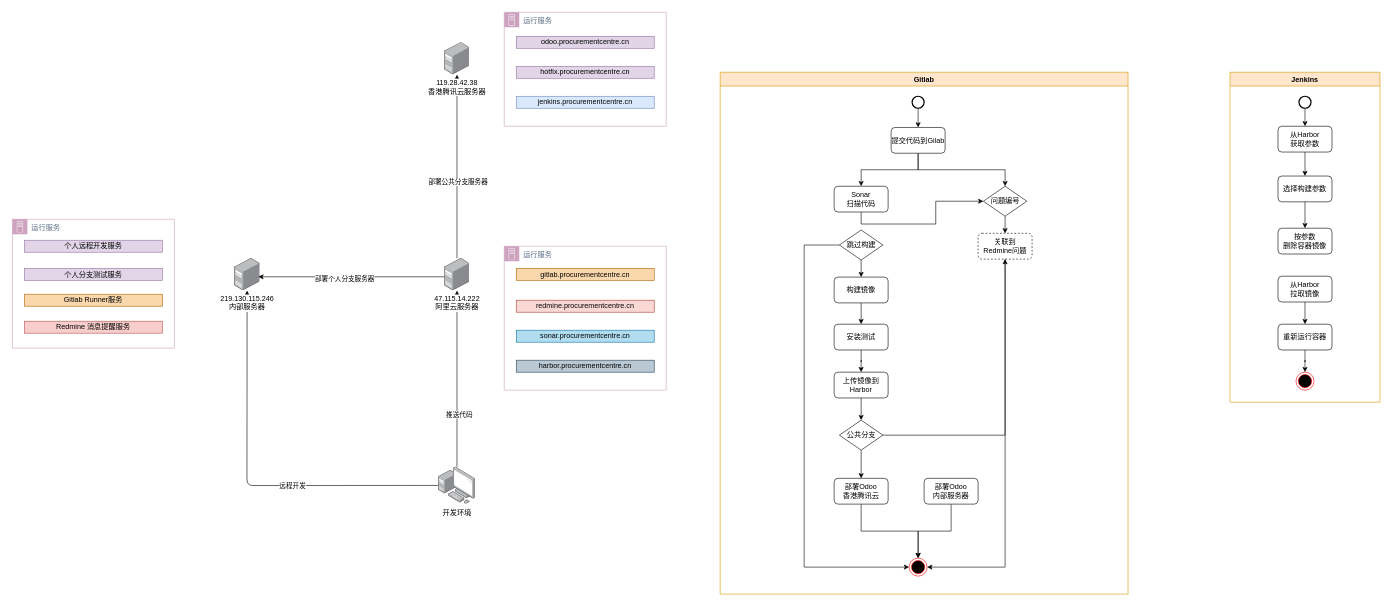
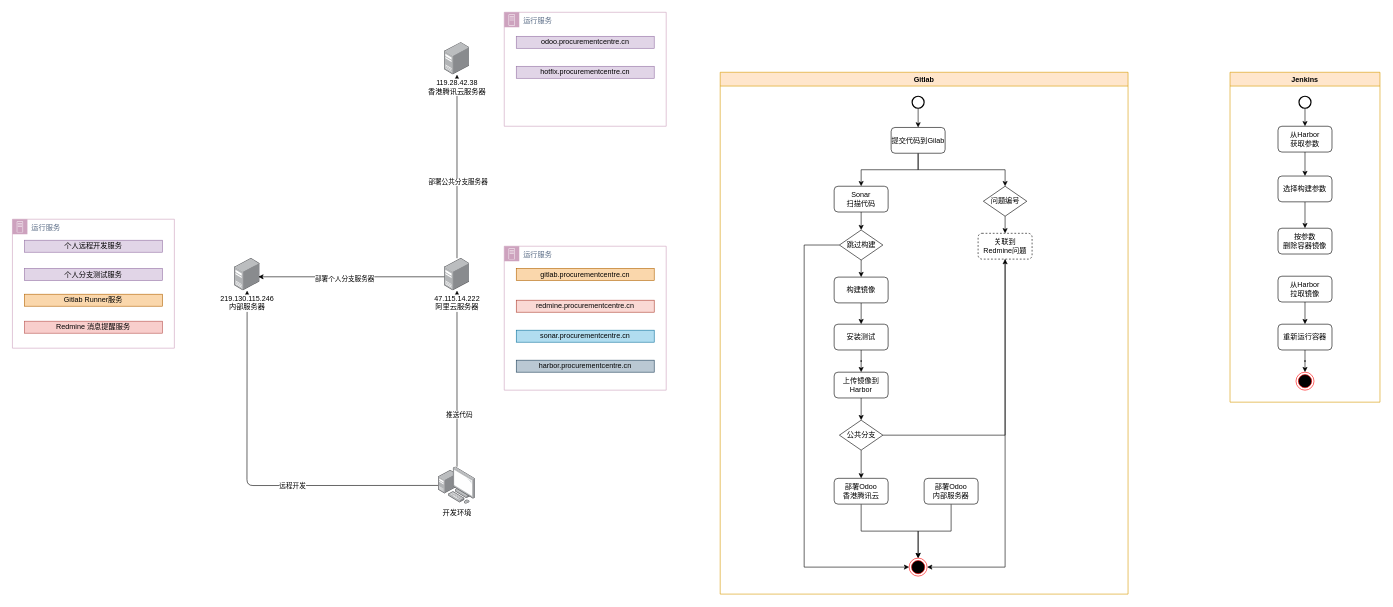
  <mxCell id="0" />
  <mxCell id="1" parent="0" />
  <mxCell id="2" value="Gitlab" style="swimlane;fillColor=#ffe6cc;strokeColor=#d79b00;" vertex="1" parent="1"><mxGeometry x="1200" width="680" height="870" as="geometry" y="120" /></mxCell>
  <mxCell id="3" value="运行服务" style="points=[[0,0],[0.25,0],[0.5,0],[0.75,0],[1,0],[1,0.25],[1,0.5],[1,0.75],[1,1],[0.75,1],[0.5,1],[0.25,1],[0,1],[0,0.75],[0,0.5],[0,0.25]];outlineConnect=0;gradientColor=none;html=1;whiteSpace=wrap;fontSize=12;fontStyle=0;shape=mxgraph.aws4.group;grIcon=mxgraph.aws4.group_on_premise;fillColor=none;verticalAlign=top;align=left;spacingLeft=30;fontColor=#5A6C86;dashed=0;strokeColor=#CDA2BE;" vertex="1" parent="1"><mxGeometry x="20" y="365" width="270" height="215" as="geometry" /></mxCell>
  <mxCell id="4" value="运行服务" style="points=[[0,0],[0.25,0],[0.5,0],[0.75,0],[1,0],[1,0.25],[1,0.5],[1,0.75],[1,1],[0.75,1],[0.5,1],[0.25,1],[0,1],[0,0.75],[0,0.5],[0,0.25]];outlineConnect=0;gradientColor=none;html=1;whiteSpace=wrap;fontSize=12;fontStyle=0;shape=mxgraph.aws4.group;grIcon=mxgraph.aws4.group_on_premise;fillColor=none;verticalAlign=top;align=left;spacingLeft=30;fontColor=#5A6C86;dashed=0;strokeColor=#CDA2BE;" vertex="1" parent="1"><mxGeometry x="840" y="20" width="270" height="190" as="geometry" /></mxCell>
  <mxCell id="5" value="" style="endArrow=classic;html=1;" edge="1" parent="1" source="11" target="14"><mxGeometry width="50" height="50" relative="1" as="geometry"><mxPoint x="520" y="740" as="sourcePoint" /><mxPoint x="570" y="690" as="targetPoint" /><Array as="points"><mxPoint x="411" y="809" /></Array></mxGeometry></mxCell>
  <mxCell id="6" value="远程开发" style="edgeLabel;html=1;align=center;verticalAlign=middle;resizable=0;points=[];" vertex="1" connectable="0" parent="5"><mxGeometry x="-0.242" y="1" relative="1" as="geometry"><mxPoint as="offset" /></mxGeometry></mxCell>
  <mxCell id="7" value="" style="endArrow=classic;html=1;" edge="1" parent="1" source="11" target="13"><mxGeometry width="50" height="50" relative="1" as="geometry"><mxPoint x="730" y="720" as="sourcePoint" /><mxPoint x="780" y="670" as="targetPoint" /></mxGeometry></mxCell>
  <mxCell id="8" value="推送代码" style="edgeLabel;html=1;align=center;verticalAlign=middle;resizable=0;points=[];" vertex="1" connectable="0" parent="7"><mxGeometry x="-0.41" y="-3" relative="1" as="geometry"><mxPoint as="offset" /></mxGeometry></mxCell>
  <mxCell id="9" value="" style="endArrow=classic;html=1;" edge="1" parent="1" source="13" target="12"><mxGeometry width="50" height="50" relative="1" as="geometry"><mxPoint x="750" y="330" as="sourcePoint" /><mxPoint x="820" y="260" as="targetPoint" /></mxGeometry></mxCell>
  <mxCell id="10" value="部署公共分支服务器" style="edgeLabel;html=1;align=center;verticalAlign=middle;resizable=0;points=[];" vertex="1" connectable="0" parent="9"><mxGeometry x="-0.163" y="-1" relative="1" as="geometry"><mxPoint as="offset" /></mxGeometry></mxCell>
  <mxCell id="11" value="开发环境" style="points=[];aspect=fixed;html=1;align=center;shadow=0;dashed=0;image;image=img/lib/allied_telesis/computer_and_terminals/Personal_Computer_with_Server.svg;" parent="1" vertex="1"><mxGeometry x="730" y="777.6" width="62.4" height="62.4" as="geometry" /></mxCell>
  <mxCell id="12" value="&lt;div&gt;119.28.42.38&lt;/div&gt;&lt;div&gt;香港腾讯云服务器&lt;br&gt;&lt;/div&gt;" style="points=[];aspect=fixed;html=1;align=center;shadow=0;dashed=0;image;image=img/lib/allied_telesis/computer_and_terminals/Server_Desktop.svg;" parent="1" vertex="1"><mxGeometry x="739.9" y="70" width="42.6" height="54" as="geometry" /></mxCell>
  <mxCell id="13" value="&lt;div&gt;47.115.14.222&lt;/div&gt;&lt;div&gt;阿里云服务器&lt;br&gt;&lt;/div&gt;" style="points=[];aspect=fixed;html=1;align=center;shadow=0;dashed=0;image;image=img/lib/allied_telesis/computer_and_terminals/Server_Desktop.svg;" parent="1" vertex="1"><mxGeometry x="739.9" y="430" width="42.6" height="54" as="geometry" /></mxCell>
  <mxCell id="14" value="&lt;div&gt;219.130.115.246&lt;/div&gt;&lt;div&gt;内部服务器&lt;br&gt;&lt;/div&gt;" style="points=[];aspect=fixed;html=1;align=center;shadow=0;dashed=0;image;image=img/lib/allied_telesis/computer_and_terminals/Server_Desktop.svg;" parent="1" vertex="1"><mxGeometry x="390" y="430" width="42.6" height="54" as="geometry" /></mxCell>
  <mxCell id="15" value="运行服务" style="points=[[0,0],[0.25,0],[0.5,0],[0.75,0],[1,0],[1,0.25],[1,0.5],[1,0.75],[1,1],[0.75,1],[0.5,1],[0.25,1],[0,1],[0,0.75],[0,0.5],[0,0.25]];outlineConnect=0;gradientColor=none;html=1;whiteSpace=wrap;fontSize=12;fontStyle=0;shape=mxgraph.aws4.group;grIcon=mxgraph.aws4.group_on_premise;fillColor=none;verticalAlign=top;align=left;spacingLeft=30;fontColor=#5A6C86;dashed=0;strokeColor=#CDA2BE;" parent="1" vertex="1"><mxGeometry x="840" y="410" width="270" height="240" as="geometry" /></mxCell>
  <mxCell id="16" value="gitlab.procurementcentre.cn" style="text;html=1;strokeColor=#b46504;fillColor=#fad7ac;align=center;verticalAlign=middle;whiteSpace=wrap;rounded=0;" parent="1" vertex="1"><mxGeometry x="860" y="447" width="230" height="20" as="geometry" /></mxCell>
  <mxCell id="17" value="redmine.procurementcentre.cn" style="text;html=1;strokeColor=#ae4132;fillColor=#fad9d5;align=center;verticalAlign=middle;whiteSpace=wrap;rounded=0;" parent="1" vertex="1"><mxGeometry x="860" y="500" width="230" height="20" as="geometry" /></mxCell>
  <mxCell id="18" value="sonar.procurementcentre.cn" style="text;html=1;strokeColor=#10739e;fillColor=#b1ddf0;align=center;verticalAlign=middle;whiteSpace=wrap;rounded=0;" parent="1" vertex="1"><mxGeometry x="860" y="550" width="230" height="20" as="geometry" /></mxCell>
  <mxCell id="19" value="harbor.procurementcentre.cn" style="text;html=1;strokeColor=#23445d;fillColor=#bac8d3;align=center;verticalAlign=middle;whiteSpace=wrap;rounded=0;" parent="1" vertex="1"><mxGeometry x="860" y="600" width="230" height="20" as="geometry" /></mxCell>
  <mxCell id="20" value="" style="endArrow=classic;html=1;exitX=0.002;exitY=0.574;exitDx=0;exitDy=0;exitPerimeter=0;entryX=0.939;entryY=0.574;entryDx=0;entryDy=0;entryPerimeter=0;" edge="1" parent="1" source="13" target="14"><mxGeometry width="50" height="50" relative="1" as="geometry"><mxPoint x="560" y="470" as="sourcePoint" /><mxPoint x="610" y="420" as="targetPoint" /></mxGeometry></mxCell>
  <mxCell id="21" value="部署个人分支服务器" style="edgeLabel;html=1;align=center;verticalAlign=middle;resizable=0;points=[];" vertex="1" connectable="0" parent="20"><mxGeometry x="0.071" y="4" relative="1" as="geometry"><mxPoint as="offset" /></mxGeometry></mxCell>
  <mxCell id="22" value="odoo.procurementcentre.cn" style="text;html=1;strokeColor=#9673a6;fillColor=#e1d5e7;align=center;verticalAlign=middle;whiteSpace=wrap;rounded=0;" vertex="1" parent="1"><mxGeometry x="860" y="60" width="230" height="20" as="geometry" /></mxCell>
  <mxCell id="23" value="hotfix.procurementcentre.cn" style="text;html=1;strokeColor=#9673a6;fillColor=#e1d5e7;align=center;verticalAlign=middle;whiteSpace=wrap;rounded=0;" vertex="1" parent="1"><mxGeometry x="860" y="110" width="230" height="20" as="geometry" /></mxCell>
- <mxCell id="24" value="jenkins.procurementcentre.cn" style="text;html=1;strokeColor=#6c8ebf;fillColor=#dae8fc;align=center;verticalAlign=middle;whiteSpace=wrap;rounded=0;" vertex="1" parent="1"><mxGeometry x="860" y="160" width="230" height="20" as="geometry" /></mxCell>
  <mxCell id="25" value="个人分支测试服务" style="text;html=1;strokeColor=#9673a6;fillColor=#e1d5e7;align=center;verticalAlign=middle;whiteSpace=wrap;rounded=0;" vertex="1" parent="1"><mxGeometry x="40" y="447" width="230" height="20" as="geometry" /></mxCell>
  <mxCell id="26" value="Gitlab Runner服务" style="text;html=1;strokeColor=#b46504;fillColor=#fad7ac;align=center;verticalAlign=middle;whiteSpace=wrap;rounded=0;" vertex="1" parent="1"><mxGeometry x="40" y="490" width="230" height="20" as="geometry" /></mxCell>
  <mxCell id="27" value="个人远程开发服务" style="text;html=1;strokeColor=#9673a6;fillColor=#e1d5e7;align=center;verticalAlign=middle;whiteSpace=wrap;rounded=0;" vertex="1" parent="1"><mxGeometry x="40" y="400" width="230" height="20" as="geometry" /></mxCell>
  <mxCell id="28" value="Redmine 消息提醒服务" style="text;html=1;strokeColor=#b85450;fillColor=#f8cecc;align=center;verticalAlign=middle;whiteSpace=wrap;rounded=0;" vertex="1" parent="1"><mxGeometry x="40" y="535" width="230" height="20" as="geometry" /></mxCell>
  <mxCell id="29" style="edgeStyle=orthogonalEdgeStyle;rounded=0;orthogonalLoop=1;jettySize=auto;html=1;exitX=0.5;exitY=1;exitDx=0;exitDy=0;entryX=0.5;entryY=0;entryDx=0;entryDy=0;" edge="1" parent="1" source="31" target="35"><mxGeometry relative="1" as="geometry" /></mxCell>
  <mxCell id="30" style="edgeStyle=orthogonalEdgeStyle;rounded=0;orthogonalLoop=1;jettySize=auto;html=1;exitX=0.5;exitY=1;exitDx=0;exitDy=0;entryX=0.5;entryY=0;entryDx=0;entryDy=0;" edge="1" parent="1" source="31" target="39"><mxGeometry relative="1" as="geometry" /></mxCell>
  <mxCell id="31" value="提交代码到Gilab" style="rounded=1;whiteSpace=wrap;html=1;" vertex="1" parent="1"><mxGeometry x="1485" y="212" width="90" height="43" as="geometry" /></mxCell>
  <mxCell id="32" style="edgeStyle=orthogonalEdgeStyle;rounded=0;orthogonalLoop=1;jettySize=auto;html=1;exitX=0.5;exitY=1;exitDx=0;exitDy=0;exitPerimeter=0;entryX=0.5;entryY=0;entryDx=0;entryDy=0;" edge="1" parent="1" source="33" target="31"><mxGeometry relative="1" as="geometry" /></mxCell>
  <mxCell id="33" value="" style="strokeWidth=2;html=1;shape=mxgraph.flowchart.start_2;whiteSpace=wrap;" vertex="1" parent="1"><mxGeometry x="1520" y="160" width="20" height="20" as="geometry" /></mxCell>
- <mxCell id="34" style="edgeStyle=orthogonalEdgeStyle;rounded=0;orthogonalLoop=1;jettySize=auto;html=1;exitX=0.5;exitY=1;exitDx=0;exitDy=0;" edge="1" parent="1" source="35" target="39"><mxGeometry relative="1" as="geometry" /></mxCell>
+ <mxCell id="34" style="edgeStyle=orthogonalEdgeStyle;rounded=0;orthogonalLoop=1;jettySize=auto;html=1;exitX=0.5;exitY=1;exitDx=0;exitDy=0;entryX=0.5;entryY=0;entryDx=0;entryDy=0;" edge="1" parent="1" source="35" target="48"><mxGeometry relative="1" as="geometry" /></mxCell>
  <mxCell id="35" value="&lt;div&gt;Sonar&lt;/div&gt;&lt;div&gt;扫描代码&lt;br&gt;&lt;/div&gt;" style="rounded=1;whiteSpace=wrap;html=1;" vertex="1" parent="1"><mxGeometry x="1390" y="310" width="90" height="43" as="geometry" /></mxCell>
  <mxCell id="36" style="edgeStyle=orthogonalEdgeStyle;rounded=0;orthogonalLoop=1;jettySize=auto;html=1;exitX=0.5;exitY=1;exitDx=0;exitDy=0;entryX=1;entryY=0.5;entryDx=0;entryDy=0;" edge="1" parent="1" source="37" target="56"><mxGeometry relative="1" as="geometry" /></mxCell>
  <mxCell id="37" value="&lt;div&gt;关联到&lt;/div&gt;&lt;div&gt;Redmine问题&lt;/div&gt;" style="rounded=1;whiteSpace=wrap;html=1;dashed=1;" vertex="1" parent="1"><mxGeometry x="1630" y="388.5" width="90" height="43" as="geometry" /></mxCell>
  <mxCell id="38" style="edgeStyle=orthogonalEdgeStyle;rounded=0;orthogonalLoop=1;jettySize=auto;html=1;exitX=0.5;exitY=1;exitDx=0;exitDy=0;entryX=0.5;entryY=0;entryDx=0;entryDy=0;" edge="1" parent="1" source="39" target="37"><mxGeometry relative="1" as="geometry" /></mxCell>
  <mxCell id="39" value="问题编号" style="rhombus;whiteSpace=wrap;html=1;" vertex="1" parent="1"><mxGeometry x="1638.75" y="310" width="72.5" height="50" as="geometry" /></mxCell>
  <mxCell id="40" style="edgeStyle=orthogonalEdgeStyle;rounded=0;orthogonalLoop=1;jettySize=auto;html=1;exitX=0.5;exitY=1;exitDx=0;exitDy=0;entryX=0.5;entryY=0;entryDx=0;entryDy=0;" edge="1" parent="1" source="41" target="43"><mxGeometry relative="1" as="geometry" /></mxCell>
  <mxCell id="41" value="构建镜像" style="rounded=1;whiteSpace=wrap;html=1;" vertex="1" parent="1"><mxGeometry x="1390" y="461.5" width="90" height="43" as="geometry" /></mxCell>
  <mxCell id="42" style="edgeStyle=orthogonalEdgeStyle;rounded=0;orthogonalLoop=1;jettySize=auto;html=1;exitX=0.5;exitY=1;exitDx=0;exitDy=0;" edge="1" parent="1" source="43" target="45"><mxGeometry relative="1" as="geometry" /></mxCell>
  <mxCell id="43" value="安装测试" style="rounded=1;whiteSpace=wrap;html=1;" vertex="1" parent="1"><mxGeometry x="1390" y="540" width="90" height="43" as="geometry" /></mxCell>
  <mxCell id="44" style="edgeStyle=orthogonalEdgeStyle;rounded=0;orthogonalLoop=1;jettySize=auto;html=1;exitX=0.5;exitY=1;exitDx=0;exitDy=0;entryX=0.5;entryY=0;entryDx=0;entryDy=0;" edge="1" parent="1" source="45" target="51"><mxGeometry relative="1" as="geometry" /></mxCell>
  <mxCell id="45" value="上传镜像到&lt;br&gt;Harbor" style="rounded=1;whiteSpace=wrap;html=1;" vertex="1" parent="1"><mxGeometry x="1390" y="620" width="90" height="43" as="geometry" /></mxCell>
  <mxCell id="46" style="edgeStyle=orthogonalEdgeStyle;rounded=0;orthogonalLoop=1;jettySize=auto;html=1;exitX=0;exitY=0.5;exitDx=0;exitDy=0;entryX=0;entryY=0.5;entryDx=0;entryDy=0;" edge="1" parent="1" source="48" target="56"><mxGeometry relative="1" as="geometry"><Array as="points"><mxPoint x="1340" y="408" /><mxPoint x="1340" y="945" /></Array></mxGeometry></mxCell>
  <mxCell id="47" style="edgeStyle=orthogonalEdgeStyle;rounded=0;orthogonalLoop=1;jettySize=auto;html=1;exitX=0.5;exitY=1;exitDx=0;exitDy=0;entryX=0.5;entryY=0;entryDx=0;entryDy=0;" edge="1" parent="1" source="48" target="41"><mxGeometry relative="1" as="geometry" /></mxCell>
  <mxCell id="48" value="跳过构建" style="rhombus;whiteSpace=wrap;html=1;" vertex="1" parent="1"><mxGeometry x="1398.75" y="383" width="72.5" height="50" as="geometry" /></mxCell>
  <mxCell id="49" style="edgeStyle=orthogonalEdgeStyle;rounded=0;orthogonalLoop=1;jettySize=auto;html=1;exitX=0.5;exitY=1;exitDx=0;exitDy=0;entryX=0.5;entryY=0;entryDx=0;entryDy=0;" edge="1" parent="1" source="51" target="53"><mxGeometry relative="1" as="geometry" /></mxCell>
  <mxCell id="50" style="edgeStyle=orthogonalEdgeStyle;rounded=0;orthogonalLoop=1;jettySize=auto;html=1;exitX=1;exitY=0.5;exitDx=0;exitDy=0;" edge="1" parent="1" source="51" target="37"><mxGeometry relative="1" as="geometry" /></mxCell>
  <mxCell id="51" value="公共分支" style="rhombus;whiteSpace=wrap;html=1;" vertex="1" parent="1"><mxGeometry x="1398.75" y="700" width="72.5" height="50" as="geometry" /></mxCell>
  <mxCell id="52" style="edgeStyle=orthogonalEdgeStyle;rounded=0;orthogonalLoop=1;jettySize=auto;html=1;exitX=0.5;exitY=1;exitDx=0;exitDy=0;entryX=0.5;entryY=0;entryDx=0;entryDy=0;" edge="1" parent="1" source="53" target="56"><mxGeometry relative="1" as="geometry" /></mxCell>
  <mxCell id="53" value="部署Odoo&lt;br&gt;香港腾讯云" style="rounded=1;whiteSpace=wrap;html=1;" vertex="1" parent="1"><mxGeometry x="1390" y="797" width="90" height="43" as="geometry" /></mxCell>
  <mxCell id="54" style="edgeStyle=orthogonalEdgeStyle;rounded=0;orthogonalLoop=1;jettySize=auto;html=1;exitX=0.5;exitY=1;exitDx=0;exitDy=0;entryX=0.5;entryY=0;entryDx=0;entryDy=0;" edge="1" parent="1" source="55" target="56"><mxGeometry relative="1" as="geometry" /></mxCell>
  <mxCell id="55" value="部署Odoo&lt;br&gt;内部服务器" style="rounded=1;whiteSpace=wrap;html=1;" vertex="1" parent="1"><mxGeometry x="1540" y="797" width="90" height="43" as="geometry" /></mxCell>
  <mxCell id="56" value="" style="ellipse;html=1;shape=endState;fillColor=#000000;strokeColor=#ff0000;" vertex="1" parent="1"><mxGeometry x="1515" y="930" width="30" height="30" as="geometry" /></mxCell>
  <mxCell id="57" value="Jenkins" style="swimlane;fillColor=#ffe6cc;strokeColor=#d79b00;" vertex="1" parent="1"><mxGeometry x="2050" width="250" height="550" as="geometry" y="120" /></mxCell>
  <mxCell id="58" style="edgeStyle=orthogonalEdgeStyle;rounded=0;orthogonalLoop=1;jettySize=auto;html=1;exitX=0.5;exitY=1;exitDx=0;exitDy=0;exitPerimeter=0;entryX=0.5;entryY=0;entryDx=0;entryDy=0;" edge="1" parent="57" source="59" target="63"><mxGeometry relative="1" as="geometry" /></mxCell>
  <mxCell id="59" value="" style="strokeWidth=2;html=1;shape=mxgraph.flowchart.start_2;whiteSpace=wrap;" vertex="1" parent="57"><mxGeometry x="115" y="40" width="20" height="20" as="geometry" /></mxCell>
  <mxCell id="60" style="edgeStyle=orthogonalEdgeStyle;rounded=0;orthogonalLoop=1;jettySize=auto;html=1;exitX=0.5;exitY=1;exitDx=0;exitDy=0;entryX=0.5;entryY=0;entryDx=0;entryDy=0;" edge="1" parent="57" source="61" target="66"><mxGeometry relative="1" as="geometry" /></mxCell>
  <mxCell id="61" value="选择构建参数" style="rounded=1;whiteSpace=wrap;html=1;" vertex="1" parent="57"><mxGeometry x="80" y="173" width="90" height="43" as="geometry" /></mxCell>
  <mxCell id="62" style="edgeStyle=orthogonalEdgeStyle;rounded=0;orthogonalLoop=1;jettySize=auto;html=1;exitX=0.5;exitY=1;exitDx=0;exitDy=0;entryX=0.5;entryY=0;entryDx=0;entryDy=0;" edge="1" parent="57" source="63" target="61"><mxGeometry relative="1" as="geometry" /></mxCell>
  <mxCell id="63" value="从Harbor&lt;br&gt;获取参数" style="rounded=1;whiteSpace=wrap;html=1;" vertex="1" parent="57"><mxGeometry x="80" y="90" width="90" height="43" as="geometry" /></mxCell>
  <mxCell id="64" style="edgeStyle=orthogonalEdgeStyle;rounded=0;orthogonalLoop=1;jettySize=auto;html=1;exitX=0.5;exitY=1;exitDx=0;exitDy=0;entryX=0.5;entryY=0;entryDx=0;entryDy=0;" edge="1" parent="57" source="65" target="68"><mxGeometry relative="1" as="geometry" /></mxCell>
  <mxCell id="65" value="&lt;div&gt;从Harbor&lt;/div&gt;&lt;div&gt;拉取镜像&lt;/div&gt;" style="rounded=1;whiteSpace=wrap;html=1;" vertex="1" parent="57"><mxGeometry x="80" y="340" width="90" height="43" as="geometry" /></mxCell>
  <mxCell id="66" value="&lt;div&gt;按参数&lt;/div&gt;&lt;div&gt;删除容器镜像&lt;/div&gt;" style="rounded=1;whiteSpace=wrap;html=1;" vertex="1" parent="57"><mxGeometry x="80" y="260" width="90" height="43" as="geometry" /></mxCell>
  <mxCell id="67" style="edgeStyle=orthogonalEdgeStyle;rounded=0;orthogonalLoop=1;jettySize=auto;html=1;exitX=0.5;exitY=1;exitDx=0;exitDy=0;" edge="1" parent="57" source="68" target="69"><mxGeometry relative="1" as="geometry" /></mxCell>
  <mxCell id="68" value="重新运行容器" style="rounded=1;whiteSpace=wrap;html=1;" vertex="1" parent="57"><mxGeometry x="80" y="420" width="90" height="43" as="geometry" /></mxCell>
  <mxCell id="69" value="" style="ellipse;html=1;shape=endState;fillColor=#000000;strokeColor=#ff0000;" vertex="1" parent="57"><mxGeometry x="110" y="500" width="30" height="30" as="geometry" /></mxCell>
